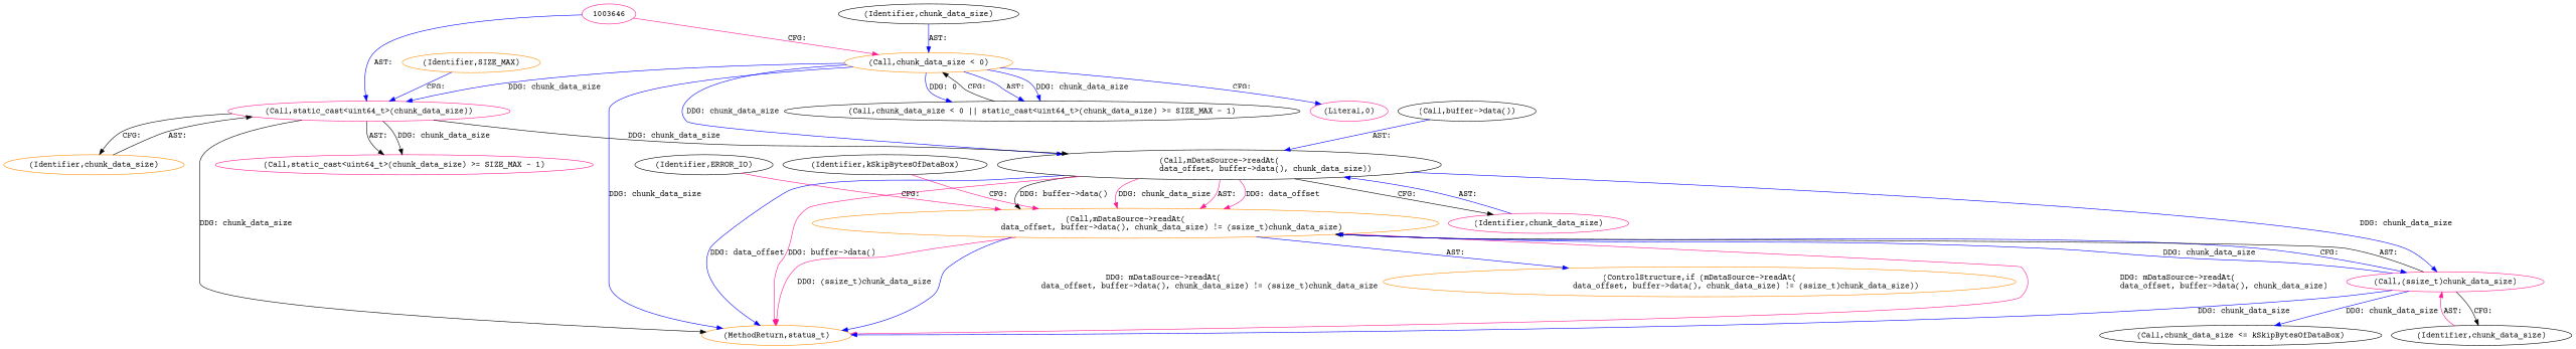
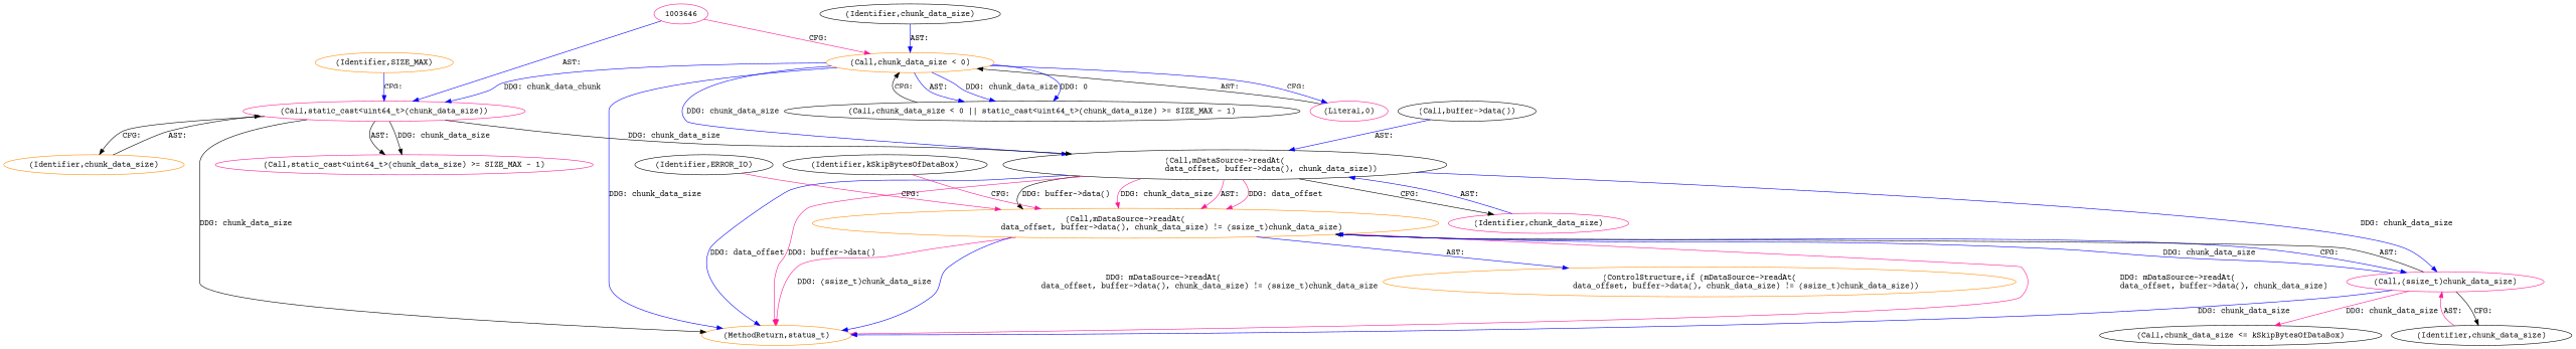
  digraph {
    fontname="Courier Prime"
    node [color=black fontname="Courier Prime"]
    edge [color=blue fontname="Courier Prime"]
    n1 [color=darkorange label="(Call,mDataSource->readAt(\n                    data_offset, buffer->data(), chunk_data_size) != (ssize_t)chunk_data_size)"]
    n2 [color=deeppink label="(Call,(ssize_t)chunk_data_size)"]
    n3 [color=darkorange label="(ControlStructure,if (mDataSource->readAt(\n                    data_offset, buffer->data(), chunk_data_size) != (ssize_t)chunk_data_size))"]
    n4 [color=darkorange label="(MethodReturn,status_t)"]
    n5 [label="(Call,chunk_data_size <= kSkipBytesOfDataBox)"]
    n6 [label="(Identifier,chunk_data_size)"]
    n7 [label="(Call,mDataSource->readAt(\n                    data_offset, buffer->data(), chunk_data_size))"]
    n8 [color=deeppink label="(Identifier,chunk_data_size)"]
    n9 [color=darkorange label="(Call,chunk_data_size < 0)"]
    n10 [color=deeppink label="(Call,static_cast<uint64_t>(chunk_data_size))"]
    n11 [label="(Call,chunk_data_size < 0 || static_cast<uint64_t>(chunk_data_size) >= SIZE_MAX - 1)"]
    n12 [color=deeppink label="(Literal,0)"]
    n13 [color=darkorange label="(Identifier,chunk_data_size)"]
    n14 [color=deeppink label="(Call,static_cast<uint64_t>(chunk_data_size) >= SIZE_MAX - 1)"]
    n15 [label="(Call,buffer->data())"]
    n16 [color=darkorange label="(Identifier,SIZE_MAX)"]
    n17 [label="(Identifier,kSkipBytesOfDataBox)"]
    n18 [label="(Identifier,ERROR_IO)"]
    n19 [label="(Identifier,chunk_data_size)"]
    1003646 [color=deeppink]
    n1 -> n2 [label="CFG: "]
    n1 -> n3 [label="AST: "]
    n1 -> n4 [color=deeppink label="DDG: (ssize_t)chunk_data_size"]
    n1 -> n4 [label="DDG: mDataSource->readAt(\n                    data_offset, buffer->data(), chunk_data_size) != (ssize_t)chunk_data_size"]
    n1 -> n4 [color=deeppink label="DDG: mDataSource->readAt(\n                    data_offset, buffer->data(), chunk_data_size)"]
    n2 -> n1 [color=black label="AST: "]
    n2 -> n1 [label="DDG: chunk_data_size"]
    n2 -> n4 [label="DDG: chunk_data_size"]
-   n2 -> n5 [label="DDG: chunk_data_size"]
+   n2 -> n5 [color=deeppink label="DDG: chunk_data_size"]
    n2 -> n6 [color=black label="CFG: "]
    n6 -> n2 [color=deeppink label="AST: "]
    n7 -> n1 [color=deeppink label="AST: "]
    n7 -> n1 [color=deeppink label="DDG: data_offset"]
    n7 -> n1 [color=black label="DDG: buffer->data()"]
    n7 -> n1 [color=deeppink label="DDG: chunk_data_size"]
    n7 -> n2 [label="DDG: chunk_data_size"]
    n7 -> n4 [label="DDG: data_offset"]
    n7 -> n4 [color=deeppink label="DDG: buffer->data()"]
    n7 -> n8 [color=black label="CFG: "]
    n8 -> n7 [label="AST: "]
    n9 -> n4 [label="DDG: chunk_data_size"]
    n9 -> n7 [label="DDG: chunk_data_size"]
-   n9 -> n10 [label="DDG: chunk_data_size"]
+   n9 -> n10 [label="DDG: chunk_data_chunk"]
    n9 -> n11 [label="AST: "]
    n9 -> n11 [label="DDG: chunk_data_size"]
    n9 -> n11 [label="DDG: 0"]
    n9 -> n12 [label="CFG: "]
    n10 -> n4 [color=black label="DDG: chunk_data_size"]
    n10 -> n7 [color=black label="DDG: chunk_data_size"]
    n10 -> n13 [color=black label="CFG: "]
    n10 -> n14 [color=black label="AST: "]
    n10 -> n14 [color=black label="DDG: chunk_data_size"]
    n11 -> n9 [color=black label="CFG: "]
+   n12 -> n9 [color=black label="AST: "]
    n13 -> n10 [color=black label="AST: "]
    n15 -> n7 [label="AST: "]
    n16 -> n10 [label="CFG: "]
    n17 -> n1 [color=deeppink label="CFG: "]
    n18 -> n1 [color=deeppink label="CFG: "]
    n19 -> n9 [label="AST: "]
    1003646 -> n9 [color=deeppink label="CFG: "]
    1003646 -> n10 [label="AST: "]
  }
